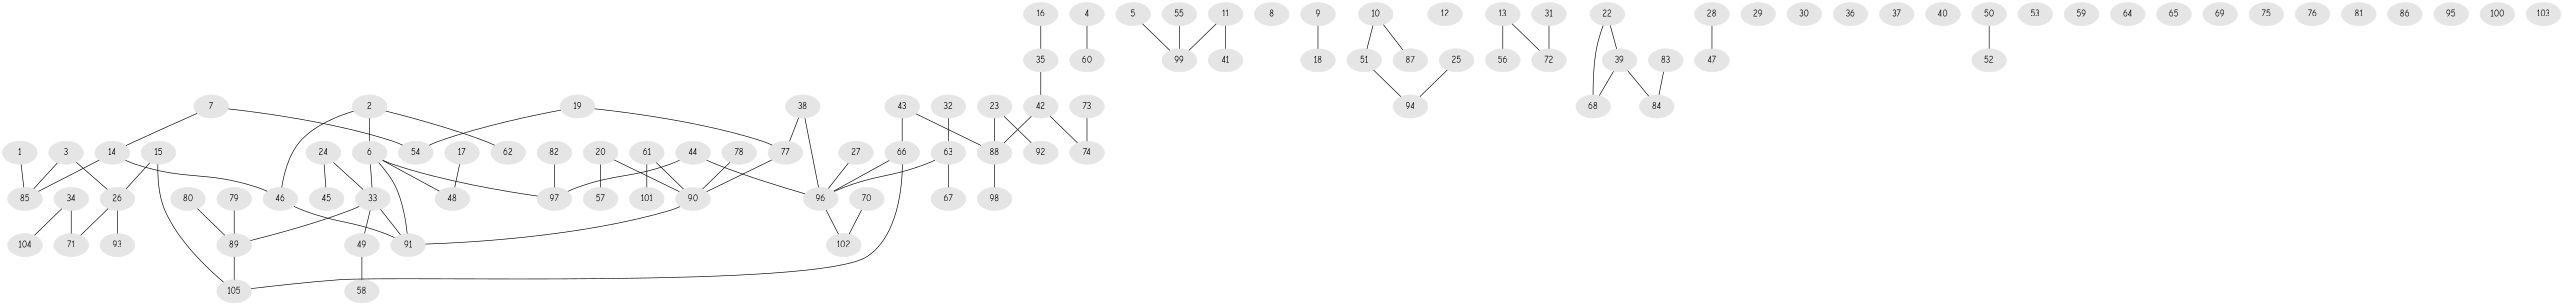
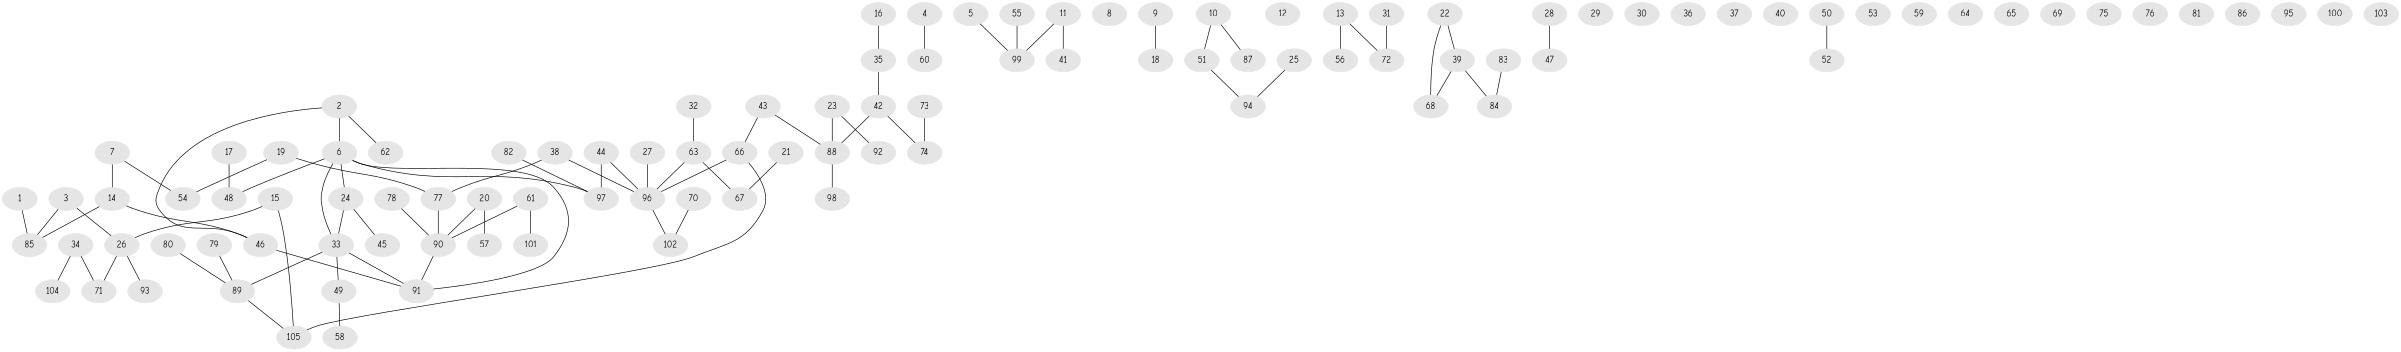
  graph {
    fontname="Comic Neue"
    node [color=gray90 fontname="Comic Neue" style=filled]
    edge [fontname="Comic Neue"]
    1
    85
    2
    6
    46
    62
    24
    33
    48
    91
    97
    3
    26
    71
    93
    4
    60
    5
    99
    45
    49
    89
    7
    14
    54
    8
    9
    18
    10
    51
    87
    94
    11
    41
    12
    13
    56
    72
    15
    105
    16
    35
    42
    17
    19
    77
    90
    20
    57
+   21
    67
    22
    39
    68
    84
    23
    88
    92
    98
    25
    27
    96
    102
    28
    47
    29
    30
    31
    32
    63
    58
    34
    104
    74
    36
    37
    38
    40
    43
    66
    44
    55
    50
    52
    53
    59
    61
    101
    64
    65
    69
    70
    73
    75
    76
    78
    79
    80
    81
    82
    83
    86
    95
    100
    103
    1 -- 85
    2 -- 6
    2 -- 46
    2 -- 62
+   6 -- 24
    6 -- 33
    6 -- 48
    6 -- 91
    6 -- 97
    46 -- 91
    24 -- 33
    24 -- 45
    33 -- 91
    33 -- 49
    33 -- 89
    3 -- 85
    3 -- 26
    26 -- 71
    26 -- 93
    4 -- 60
    5 -- 99
    49 -- 58
    89 -- 105
    7 -- 14
    7 -- 54
    14 -- 85
    14 -- 46
    9 -- 18
    10 -- 51
    10 -- 87
    51 -- 94
    11 -- 99
    11 -- 41
    13 -- 56
    13 -- 72
    15 -- 26
    15 -- 105
    16 -- 35
    35 -- 42
    42 -- 88
    42 -- 74
    17 -- 48
    19 -- 54
    19 -- 77
    77 -- 90
    90 -- 91
    20 -- 90
    20 -- 57
+   21 -- 67
    22 -- 39
    22 -- 68
    39 -- 68
    39 -- 84
    23 -- 88
    23 -- 92
    88 -- 98
    25 -- 94
    27 -- 96
    96 -- 102
    28 -- 47
    31 -- 72
    32 -- 63
    63 -- 67
    63 -- 96
    34 -- 71
    34 -- 104
    38 -- 77
    38 -- 96
    43 -- 88
    43 -- 66
    66 -- 105
    66 -- 96
    44 -- 97
    44 -- 96
    55 -- 99
    50 -- 52
    61 -- 90
    61 -- 101
    70 -- 102
    73 -- 74
    78 -- 90
    79 -- 89
    80 -- 89
    82 -- 97
    83 -- 84
  }
